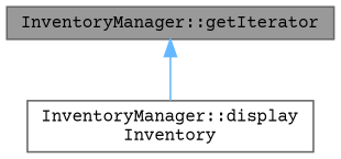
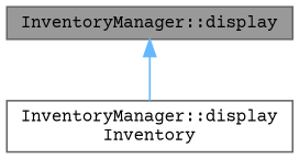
  digraph {
    rankdir=TB
    fontname="Courier Prime"
    node [fontname="Courier Prime" fontsize=10 shape=box style=filled]
-   n1 [color=gray40 fillcolor=grey60 fontcolor=black height=0.2 label="InventoryManager::getIterator" width=0.4]
+   n1 [color=gray40 fillcolor=grey60 fontcolor=black height=0.2 label="InventoryManager::display" width=0.4]
    n2 [color=grey40 fillcolor=white height=0.2 label="InventoryManager::display\lInventory" width=0.4]
    n1 -> n2 [color=steelblue1 dir=back fontname="Courier Prime" fontsize=10 labelfontname=Helvetica labelfontsize=10 style=solid]
  }
